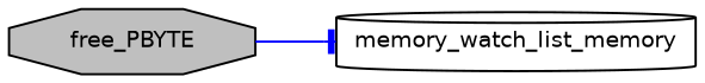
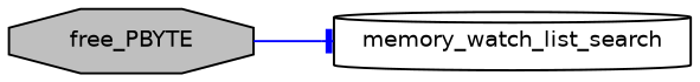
  digraph {
    rankdir=LR
    node [color=black fontname=Helvetica fontsize=10 style=filled]
    n1 [fillcolor=grey75 fontcolor=black height=0.2 label=free_PBYTE shape=octagon width=0.4]
-   n2 [fillcolor=white height=0.2 label=memory_watch_list_memory shape=cylinder width=0.4]
+   n2 [fillcolor=white height=0.2 label=memory_watch_list_search shape=cylinder width=0.4]
    n1 -> n2 [color=blue fontname=Helvetica fontsize=10 labelfontname=Helvetica labelfontsize=10 style=solid arrowhead=tee]
  }
